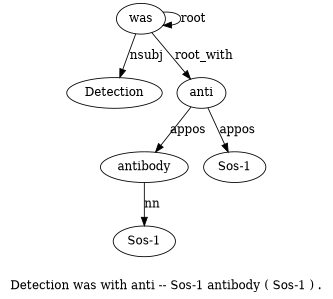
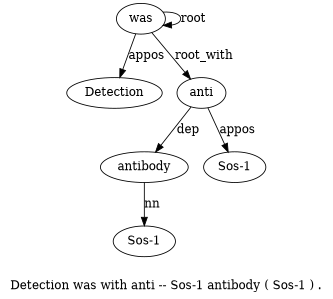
  digraph {
    label="Detection was with anti -- Sos-1 antibody ( Sos-1 ) ."
    node [fillcolor=white style=filled]
    n1 [label=was]
    n2 [label=Detection]
    n3 [label=anti]
    n4 [label=antibody]
    n5 [label="Sos-1"]
    n6 [label="Sos-1"]
    n1 -> n1 [label=root]
-   n1 -> n2 [label=nsubj]
+   n1 -> n2 [label=appos]
    n1 -> n3 [label=root_with]
-   n3 -> n4 [label=appos]
+   n3 -> n4 [label=dep]
    n3 -> n5 [label=appos]
    n4 -> n6 [label=nn]
  }
